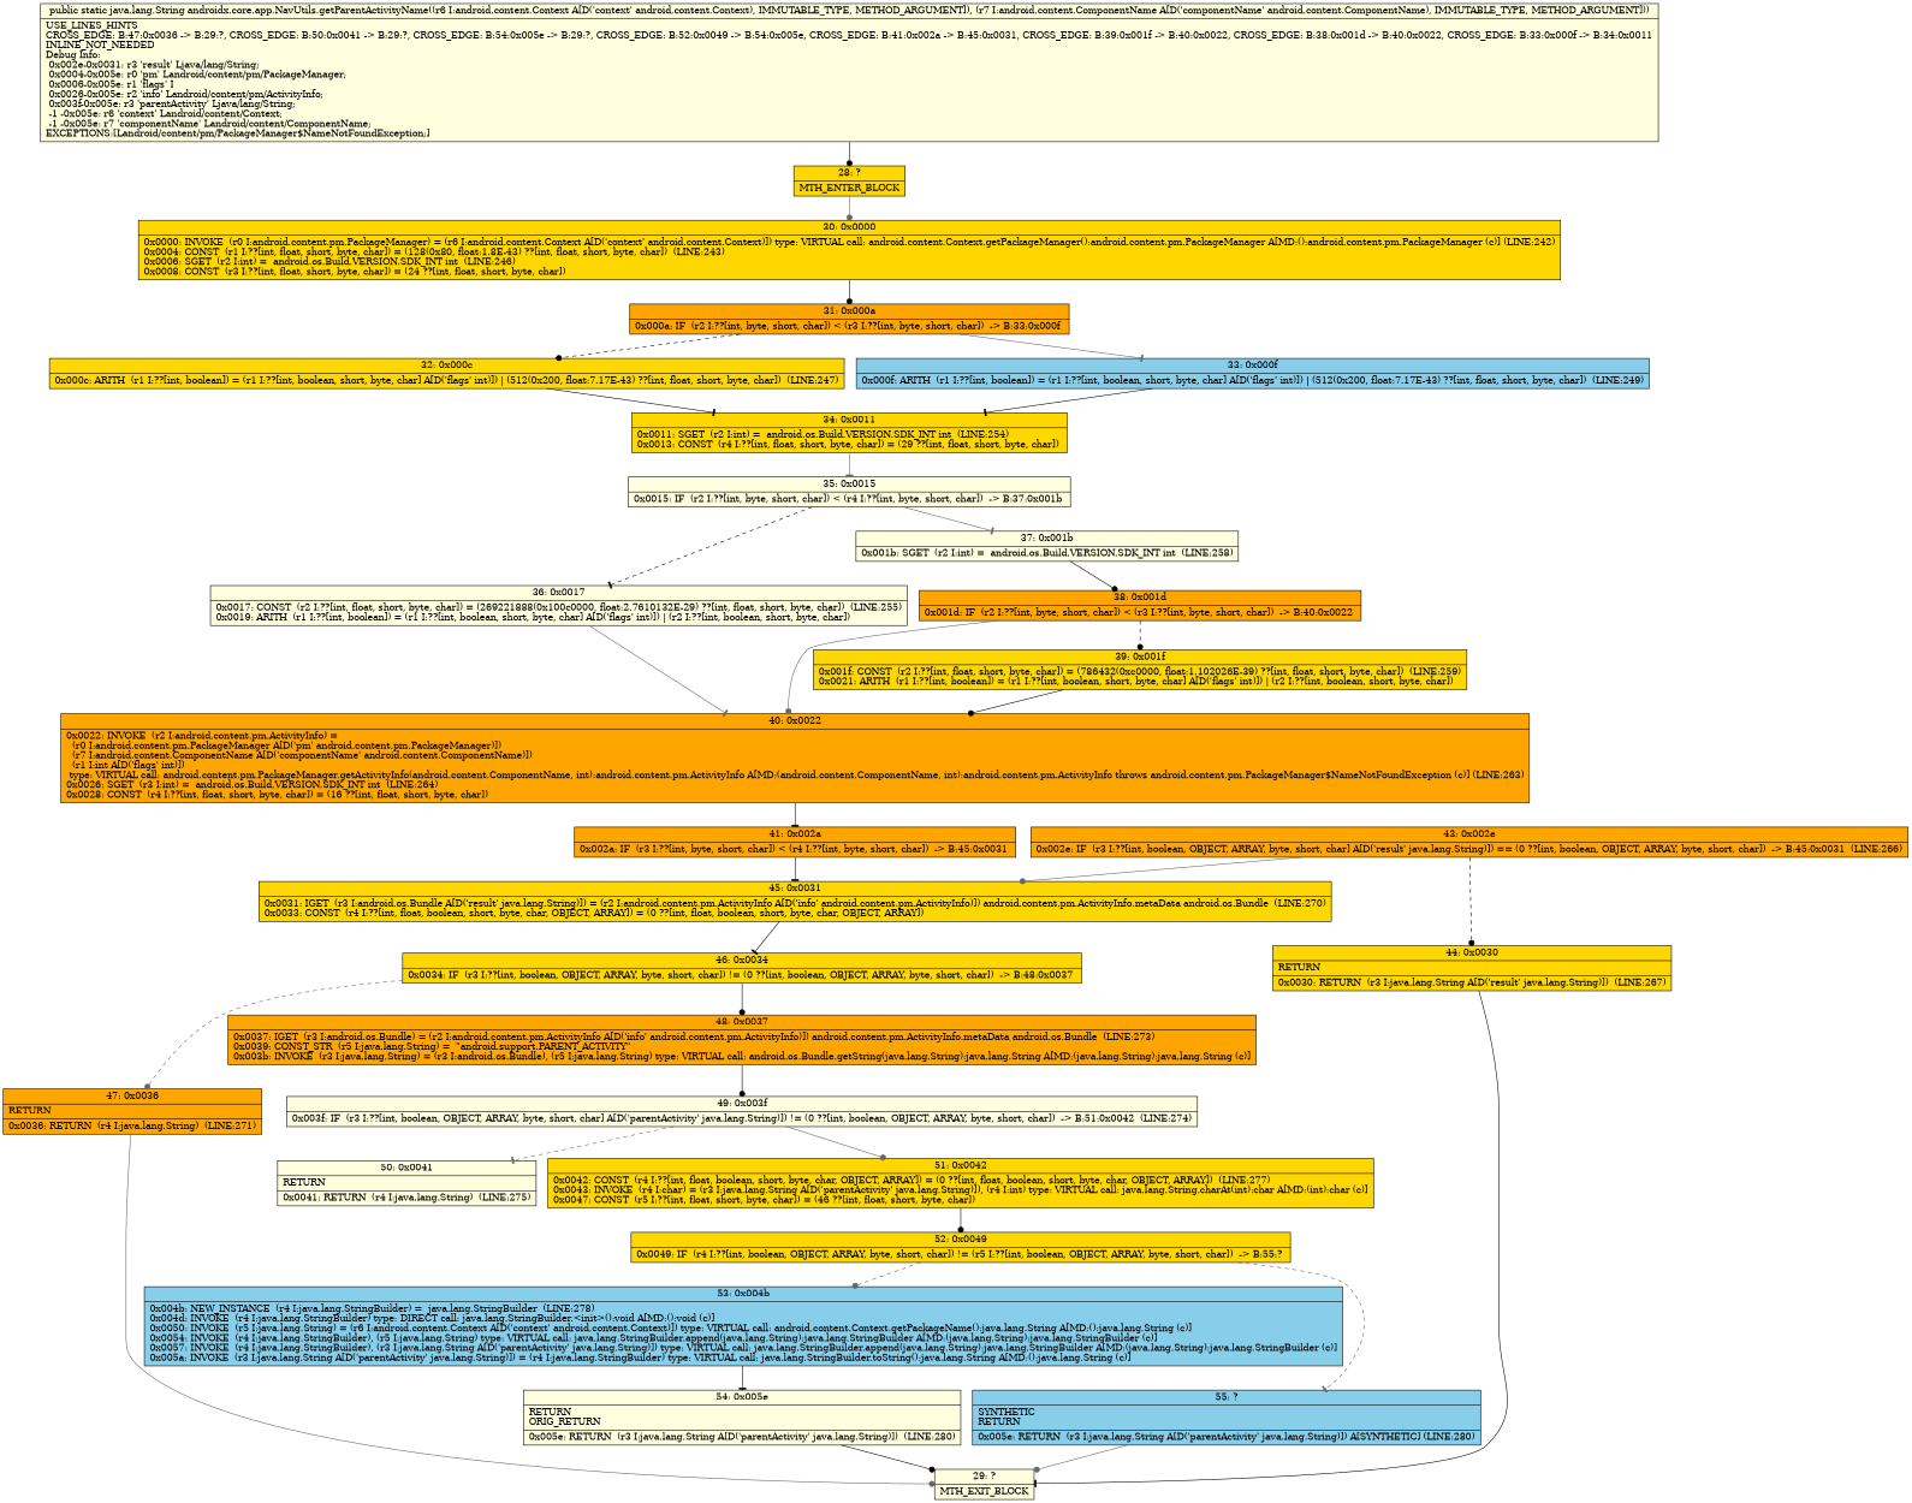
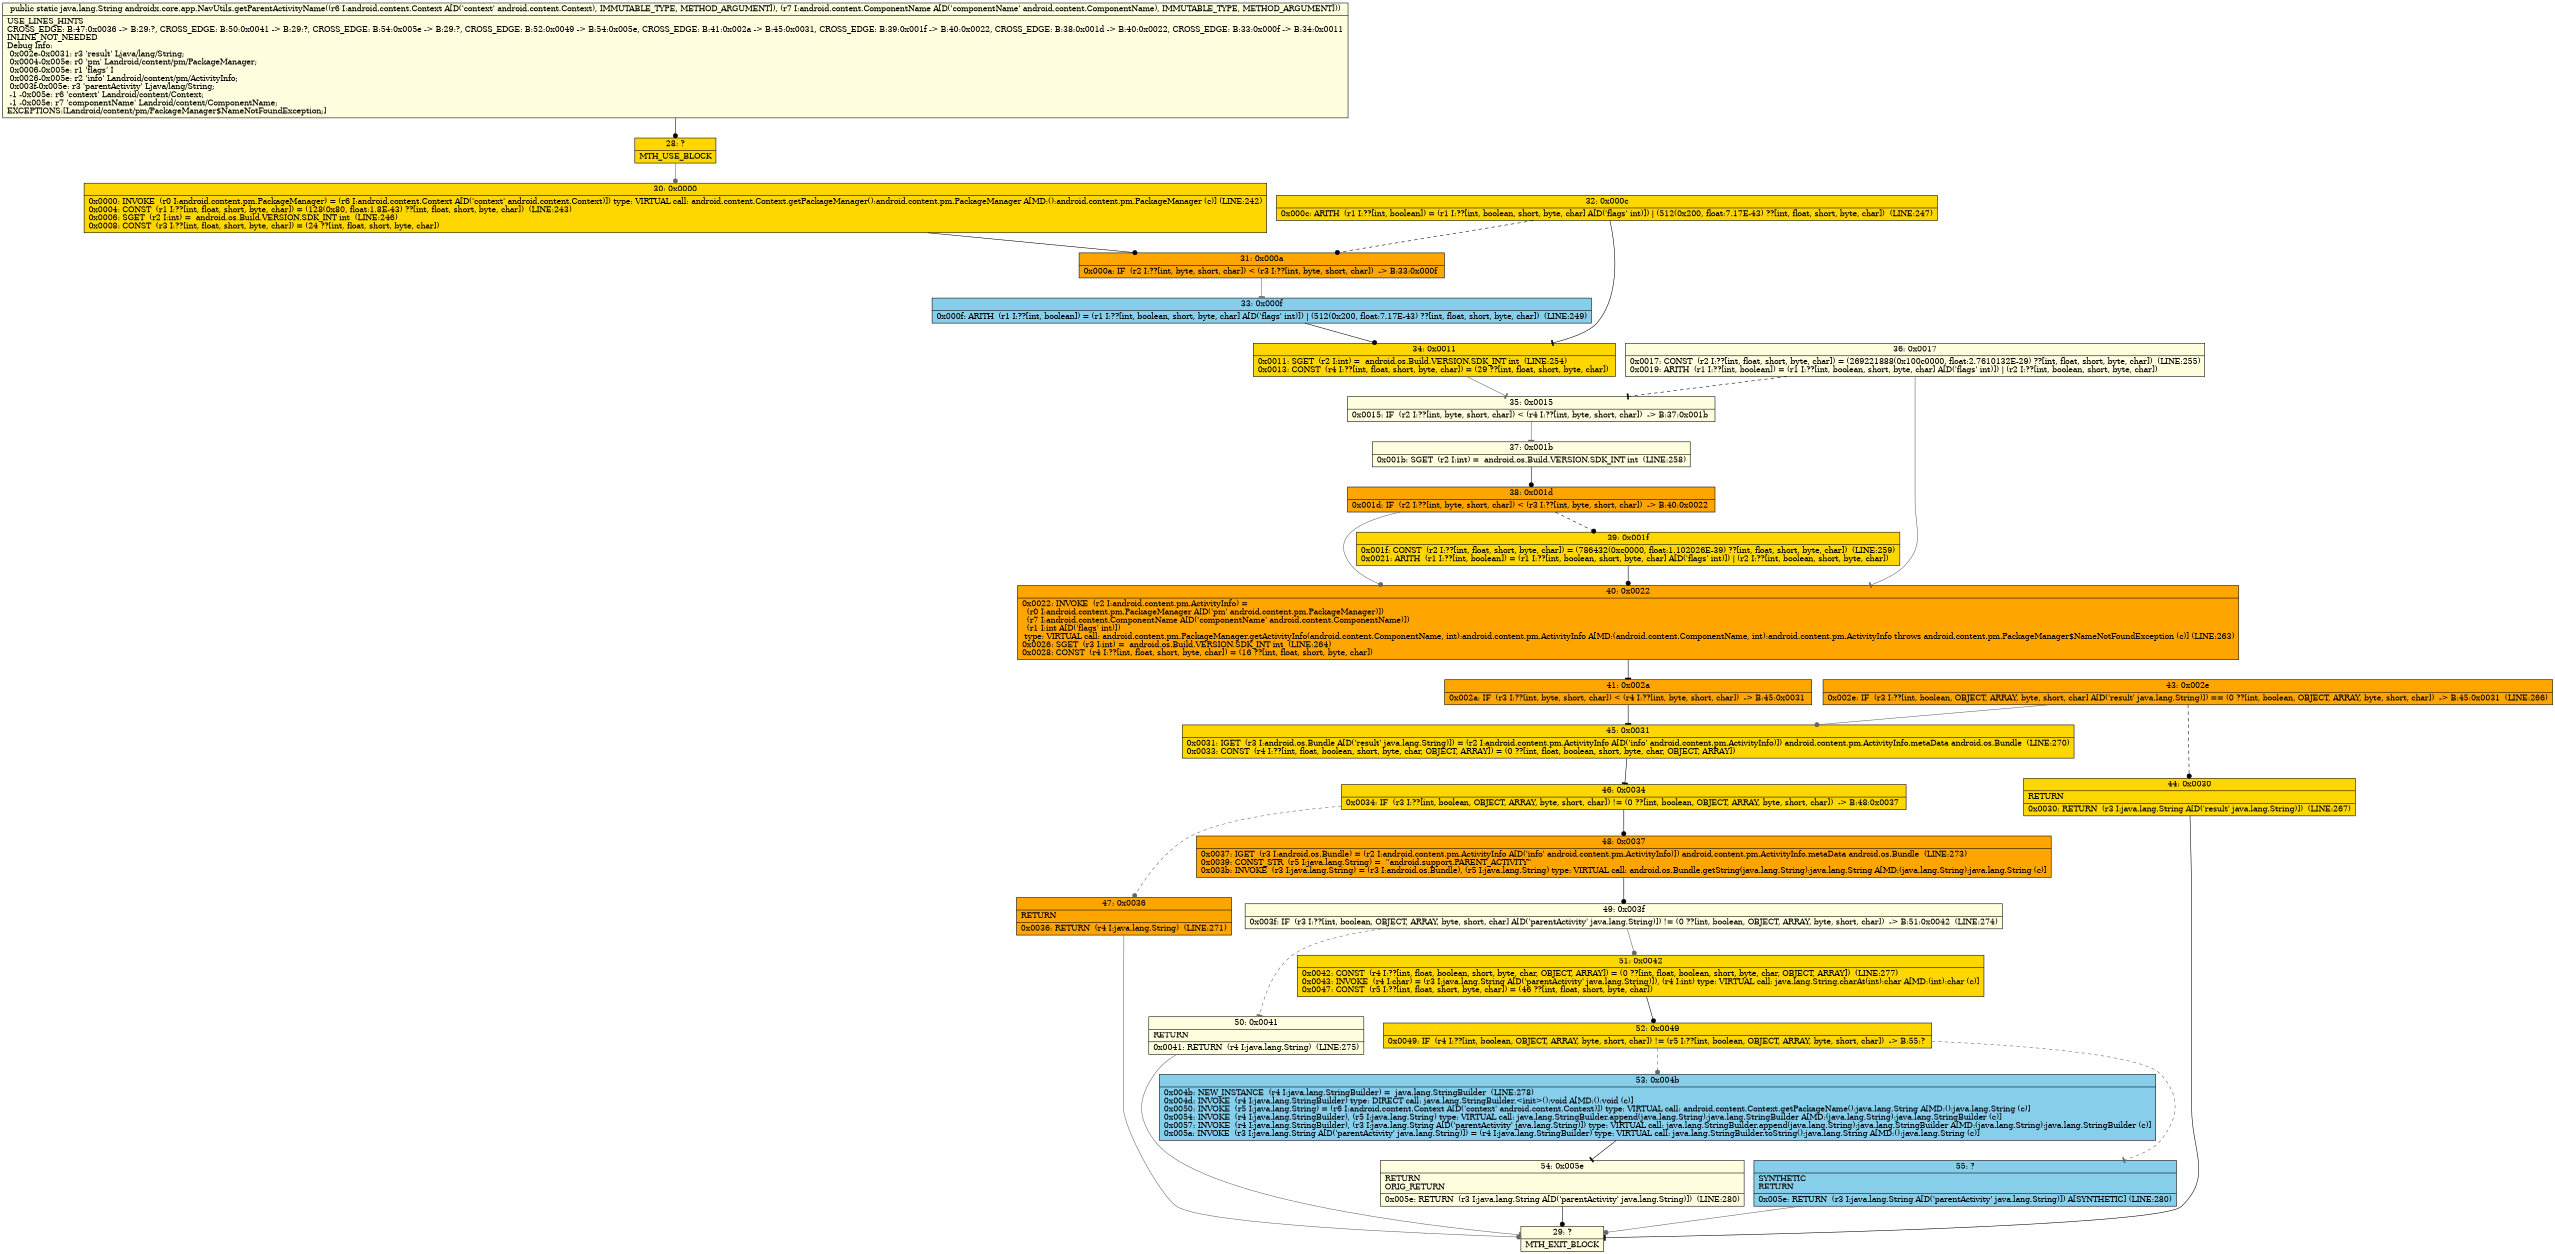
  digraph {
    node [fillcolor=gold shape=record style=filled]
    edge [arrowhead=dot color=black]
-   n1 [label="{28\:\ ?|MTH_ENTER_BLOCK\l}"]
+   n1 [label="{28\:\ ?|MTH_USE_BLOCK\l}"]
    n2 [label="{30\:\ 0x0000|0x0000: INVOKE  (r0 I:android.content.pm.PackageManager) = (r6 I:android.content.Context A[D('context' android.content.Context)]) type: VIRTUAL call: android.content.Context.getPackageManager():android.content.pm.PackageManager A[MD:():android.content.pm.PackageManager (c)] (LINE:242)\l0x0004: CONST  (r1 I:??[int, float, short, byte, char]) = (128(0x80, float:1.8E\-43) ??[int, float, short, byte, char])  (LINE:243)\l0x0006: SGET  (r2 I:int) =  android.os.Build.VERSION.SDK_INT int  (LINE:246)\l0x0008: CONST  (r3 I:??[int, float, short, byte, char]) = (24 ??[int, float, short, byte, char]) \l}"]
    n3 [fillcolor=orange label="{31\:\ 0x000a|0x000a: IF  (r2 I:??[int, byte, short, char]) \< (r3 I:??[int, byte, short, char])  \-\> B:33:0x000f \l}"]
    n4 [label="{32\:\ 0x000c|0x000c: ARITH  (r1 I:??[int, boolean]) = (r1 I:??[int, boolean, short, byte, char] A[D('flags' int)]) \| (512(0x200, float:7.17E\-43) ??[int, float, short, byte, char])  (LINE:247)\l}"]
    n5 [fillcolor=skyblue label="{33\:\ 0x000f|0x000f: ARITH  (r1 I:??[int, boolean]) = (r1 I:??[int, boolean, short, byte, char] A[D('flags' int)]) \| (512(0x200, float:7.17E\-43) ??[int, float, short, byte, char])  (LINE:249)\l}"]
    n6 [label="{34\:\ 0x0011|0x0011: SGET  (r2 I:int) =  android.os.Build.VERSION.SDK_INT int  (LINE:254)\l0x0013: CONST  (r4 I:??[int, float, short, byte, char]) = (29 ??[int, float, short, byte, char]) \l}"]
    n7 [fillcolor=lightyellow label="{35\:\ 0x0015|0x0015: IF  (r2 I:??[int, byte, short, char]) \< (r4 I:??[int, byte, short, char])  \-\> B:37:0x001b \l}"]
    n8 [fillcolor=lightyellow label="{36\:\ 0x0017|0x0017: CONST  (r2 I:??[int, float, short, byte, char]) = (269221888(0x100c0000, float:2.7610132E\-29) ??[int, float, short, byte, char])  (LINE:255)\l0x0019: ARITH  (r1 I:??[int, boolean]) = (r1 I:??[int, boolean, short, byte, char] A[D('flags' int)]) \| (r2 I:??[int, boolean, short, byte, char]) \l}"]
    n9 [fillcolor=lightyellow label="{37\:\ 0x001b|0x001b: SGET  (r2 I:int) =  android.os.Build.VERSION.SDK_INT int  (LINE:258)\l}"]
    n10 [fillcolor=orange label="{40\:\ 0x0022|0x0022: INVOKE  (r2 I:android.content.pm.ActivityInfo) = \l  (r0 I:android.content.pm.PackageManager A[D('pm' android.content.pm.PackageManager)])\l  (r7 I:android.content.ComponentName A[D('componentName' android.content.ComponentName)])\l  (r1 I:int A[D('flags' int)])\l type: VIRTUAL call: android.content.pm.PackageManager.getActivityInfo(android.content.ComponentName, int):android.content.pm.ActivityInfo A[MD:(android.content.ComponentName, int):android.content.pm.ActivityInfo throws android.content.pm.PackageManager$NameNotFoundException (c)] (LINE:263)\l0x0026: SGET  (r3 I:int) =  android.os.Build.VERSION.SDK_INT int  (LINE:264)\l0x0028: CONST  (r4 I:??[int, float, short, byte, char]) = (16 ??[int, float, short, byte, char]) \l}"]
    n11 [fillcolor=orange label="{38\:\ 0x001d|0x001d: IF  (r2 I:??[int, byte, short, char]) \< (r3 I:??[int, byte, short, char])  \-\> B:40:0x0022 \l}"]
    n12 [fillcolor=orange label="{41\:\ 0x002a|0x002a: IF  (r3 I:??[int, byte, short, char]) \< (r4 I:??[int, byte, short, char])  \-\> B:45:0x0031 \l}"]
    n13 [label="{45\:\ 0x0031|0x0031: IGET  (r3 I:android.os.Bundle A[D('result' java.lang.String)]) = (r2 I:android.content.pm.ActivityInfo A[D('info' android.content.pm.ActivityInfo)]) android.content.pm.ActivityInfo.metaData android.os.Bundle  (LINE:270)\l0x0033: CONST  (r4 I:??[int, float, boolean, short, byte, char, OBJECT, ARRAY]) = (0 ??[int, float, boolean, short, byte, char, OBJECT, ARRAY]) \l}"]
    n14 [label="{46\:\ 0x0034|0x0034: IF  (r3 I:??[int, boolean, OBJECT, ARRAY, byte, short, char]) != (0 ??[int, boolean, OBJECT, ARRAY, byte, short, char])  \-\> B:48:0x0037 \l}"]
    n15 [fillcolor=orange label="{43\:\ 0x002e|0x002e: IF  (r3 I:??[int, boolean, OBJECT, ARRAY, byte, short, char] A[D('result' java.lang.String)]) == (0 ??[int, boolean, OBJECT, ARRAY, byte, short, char])  \-\> B:45:0x0031  (LINE:266)\l}"]
    n16 [label="{44\:\ 0x0030|RETURN\l|0x0030: RETURN  (r3 I:java.lang.String A[D('result' java.lang.String)])  (LINE:267)\l}"]
    n17 [fillcolor=lightyellow label="{29\:\ ?|MTH_EXIT_BLOCK\l}"]
    n18 [fillcolor=orange label="{47\:\ 0x0036|RETURN\l|0x0036: RETURN  (r4 I:java.lang.String)  (LINE:271)\l}"]
    n19 [fillcolor=orange label="{48\:\ 0x0037|0x0037: IGET  (r3 I:android.os.Bundle) = (r2 I:android.content.pm.ActivityInfo A[D('info' android.content.pm.ActivityInfo)]) android.content.pm.ActivityInfo.metaData android.os.Bundle  (LINE:273)\l0x0039: CONST_STR  (r5 I:java.lang.String) =  \"android.support.PARENT_ACTIVITY\" \l0x003b: INVOKE  (r3 I:java.lang.String) = (r3 I:android.os.Bundle), (r5 I:java.lang.String) type: VIRTUAL call: android.os.Bundle.getString(java.lang.String):java.lang.String A[MD:(java.lang.String):java.lang.String (c)]\l}"]
    n20 [fillcolor=lightyellow label="{49\:\ 0x003f|0x003f: IF  (r3 I:??[int, boolean, OBJECT, ARRAY, byte, short, char] A[D('parentActivity' java.lang.String)]) != (0 ??[int, boolean, OBJECT, ARRAY, byte, short, char])  \-\> B:51:0x0042  (LINE:274)\l}"]
    n21 [fillcolor=lightyellow label="{50\:\ 0x0041|RETURN\l|0x0041: RETURN  (r4 I:java.lang.String)  (LINE:275)\l}"]
    n22 [label="{51\:\ 0x0042|0x0042: CONST  (r4 I:??[int, float, boolean, short, byte, char, OBJECT, ARRAY]) = (0 ??[int, float, boolean, short, byte, char, OBJECT, ARRAY])  (LINE:277)\l0x0043: INVOKE  (r4 I:char) = (r3 I:java.lang.String A[D('parentActivity' java.lang.String)]), (r4 I:int) type: VIRTUAL call: java.lang.String.charAt(int):char A[MD:(int):char (c)]\l0x0047: CONST  (r5 I:??[int, float, short, byte, char]) = (46 ??[int, float, short, byte, char]) \l}"]
    n23 [label="{52\:\ 0x0049|0x0049: IF  (r4 I:??[int, boolean, OBJECT, ARRAY, byte, short, char]) != (r5 I:??[int, boolean, OBJECT, ARRAY, byte, short, char])  \-\> B:55:? \l}"]
    n24 [fillcolor=skyblue label="{53\:\ 0x004b|0x004b: NEW_INSTANCE  (r4 I:java.lang.StringBuilder) =  java.lang.StringBuilder  (LINE:278)\l0x004d: INVOKE  (r4 I:java.lang.StringBuilder) type: DIRECT call: java.lang.StringBuilder.\<init\>():void A[MD:():void (c)]\l0x0050: INVOKE  (r5 I:java.lang.String) = (r6 I:android.content.Context A[D('context' android.content.Context)]) type: VIRTUAL call: android.content.Context.getPackageName():java.lang.String A[MD:():java.lang.String (c)]\l0x0054: INVOKE  (r4 I:java.lang.StringBuilder), (r5 I:java.lang.String) type: VIRTUAL call: java.lang.StringBuilder.append(java.lang.String):java.lang.StringBuilder A[MD:(java.lang.String):java.lang.StringBuilder (c)]\l0x0057: INVOKE  (r4 I:java.lang.StringBuilder), (r3 I:java.lang.String A[D('parentActivity' java.lang.String)]) type: VIRTUAL call: java.lang.StringBuilder.append(java.lang.String):java.lang.StringBuilder A[MD:(java.lang.String):java.lang.StringBuilder (c)]\l0x005a: INVOKE  (r3 I:java.lang.String A[D('parentActivity' java.lang.String)]) = (r4 I:java.lang.StringBuilder) type: VIRTUAL call: java.lang.StringBuilder.toString():java.lang.String A[MD:():java.lang.String (c)]\l}"]
    n25 [fillcolor=skyblue label="{55\:\ ?|SYNTHETIC\lRETURN\l|0x005e: RETURN  (r3 I:java.lang.String A[D('parentActivity' java.lang.String)]) A[SYNTHETIC] (LINE:280)\l}"]
    n26 [fillcolor=lightyellow label="{54\:\ 0x005e|RETURN\lORIG_RETURN\l|0x005e: RETURN  (r3 I:java.lang.String A[D('parentActivity' java.lang.String)])  (LINE:280)\l}"]
    n27 [label="{39\:\ 0x001f|0x001f: CONST  (r2 I:??[int, float, short, byte, char]) = (786432(0xc0000, float:1.102026E\-39) ??[int, float, short, byte, char])  (LINE:259)\l0x0021: ARITH  (r1 I:??[int, boolean]) = (r1 I:??[int, boolean, short, byte, char] A[D('flags' int)]) \| (r2 I:??[int, boolean, short, byte, char]) \l}"]
    n28 [fillcolor=lightyellow label="{public static java.lang.String androidx.core.app.NavUtils.getParentActivityName((r6 I:android.content.Context A[D('context' android.content.Context), IMMUTABLE_TYPE, METHOD_ARGUMENT]), (r7 I:android.content.ComponentName A[D('componentName' android.content.ComponentName), IMMUTABLE_TYPE, METHOD_ARGUMENT]))  | USE_LINES_HINTS\lCROSS_EDGE: B:47:0x0036 \-\> B:29:?, CROSS_EDGE: B:50:0x0041 \-\> B:29:?, CROSS_EDGE: B:54:0x005e \-\> B:29:?, CROSS_EDGE: B:52:0x0049 \-\> B:54:0x005e, CROSS_EDGE: B:41:0x002a \-\> B:45:0x0031, CROSS_EDGE: B:39:0x001f \-\> B:40:0x0022, CROSS_EDGE: B:38:0x001d \-\> B:40:0x0022, CROSS_EDGE: B:33:0x000f \-\> B:34:0x0011\lINLINE_NOT_NEEDED\lDebug Info:\l  0x002e\-0x0031: r3 'result' Ljava\/lang\/String;\l  0x0004\-0x005e: r0 'pm' Landroid\/content\/pm\/PackageManager;\l  0x0006\-0x005e: r1 'flags' I\l  0x0026\-0x005e: r2 'info' Landroid\/content\/pm\/ActivityInfo;\l  0x003f\-0x005e: r3 'parentActivity' Ljava\/lang\/String;\l  \-1 \-0x005e: r6 'context' Landroid\/content\/Context;\l  \-1 \-0x005e: r7 'componentName' Landroid\/content\/ComponentName;\lEXCEPTIONS:[Landroid\/content\/pm\/PackageManager$NameNotFoundException;]\l}"]
    n1 -> n2 [color=gray40]
    n2 -> n3
-   n3 -> n4 [style=dashed]
+   n4 -> n3 [style=dashed]
    n3 -> n5 [arrowhead=tee color=gray40]
    n4 -> n6 [arrowhead=tee]
-   n5 -> n6 [arrowhead=tee]
+   n5 -> n6
    n6 -> n7 [arrowhead=tee color=gray40]
-   n7 -> n8 [arrowhead=tee style=dashed]
+   n8 -> n7 [arrowhead=tee style=dashed]
    n7 -> n9 [arrowhead=tee color=gray40]
    n8 -> n10 [arrowhead=tee color=gray40]
    n9 -> n11
    n10 -> n12 [arrowhead=tee]
    n11 -> n10 [color=gray40]
    n11 -> n27 [style=dashed]
    n12 -> n13 [arrowhead=tee]
    n13 -> n14 [arrowhead=tee]
    n14 -> n18 [color=gray40 style=dashed]
    n14 -> n19
    n15 -> n13 [color=gray40]
    n15 -> n16 [style=dashed]
    n16 -> n17 [arrowhead=tee]
    n18 -> n17 [color=gray40]
    n19 -> n20
    n20 -> n21 [arrowhead=tee color=gray40 style=dashed]
    n20 -> n22 [color=gray40]
+   n21 -> n17 [arrowhead=tee color=gray40]
    n22 -> n23
    n23 -> n24 [color=gray40 style=dashed]
    n23 -> n25 [arrowhead=tee color=gray40 style=dashed]
    n24 -> n26 [arrowhead=tee]
    n25 -> n17 [color=gray40]
    n26 -> n17
    n27 -> n10
    n28 -> n1
  }
